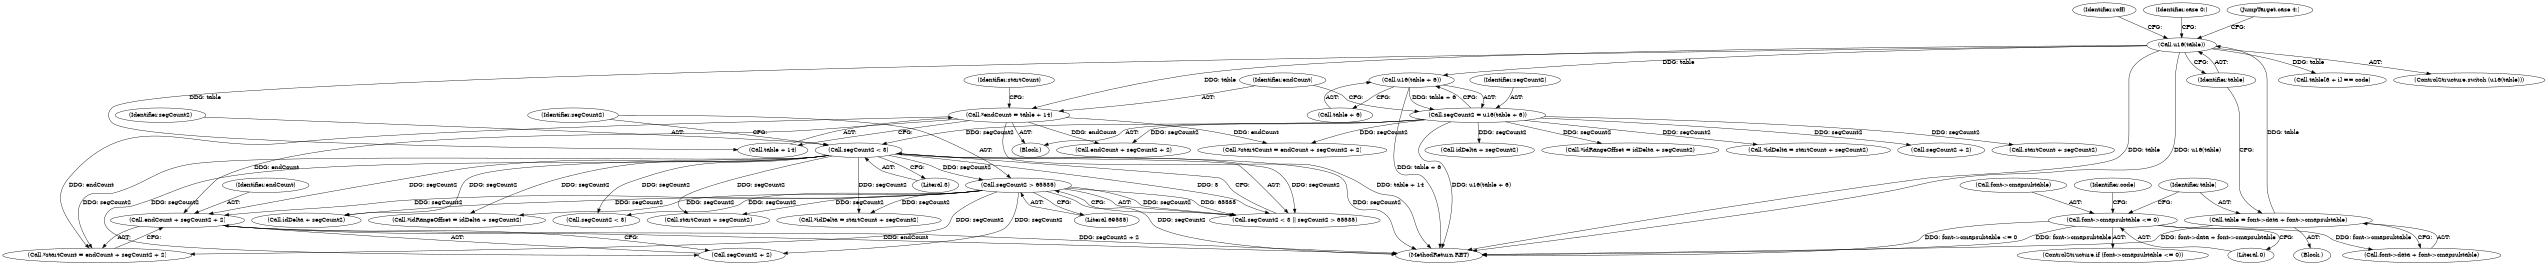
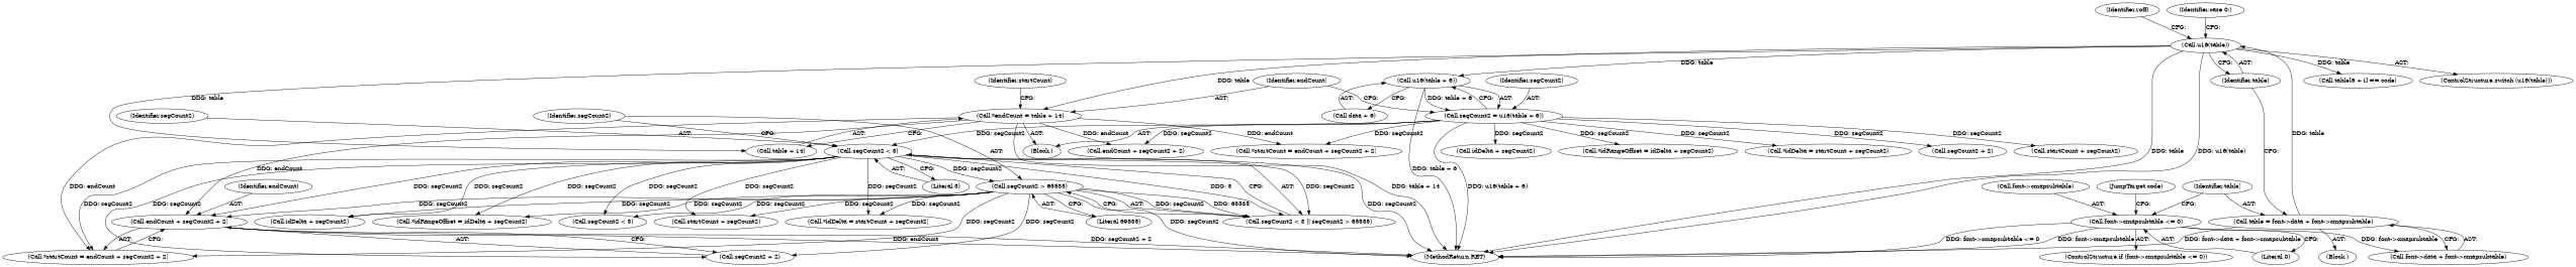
  digraph {
    n1 [label="(Call,endCount + segCount2 + 2)"]
    n2 [label="(Call,segCount2 + 2)"]
    n3 [label="(Call,*startCount = endCount + segCount2 + 2)"]
    n4 [label="(MethodReturn,RET)"]
    n5 [label="(Call,*endCount = table + 14)"]
    n6 [label="(Call,table + 14)"]
    n7 [label="(Call,*startCount = endCount + segCount2 + 2)"]
    n8 [label="(Block,)"]
    n9 [label="(Call,endCount + segCount2 + 2)"]
    n10 [label="(Call,u16(table))"]
    n11 [label="(Call,u16(table + 6))"]
    n12 [label="(Identifier,table)"]
    n13 [label="(Call,table[6 + i] == code)"]
    n14 [label="(ControlStructure,switch (u16(table)))"]
-   n15 [label="(Call,table + 6)"]
+   n15 [label="(Call,data + 6)"]
    n16 [label="(Call,segCount2 = u16(table + 6))"]
    n17 [label="(Call,table = font->data + font->cmapsubtable)"]
    n18 [label="(Block,)"]
    n19 [label="(Call,font->data + font->cmapsubtable)"]
    n20 [label="(Call,font->cmapsubtable <= 0)"]
    n21 [label="(ControlStructure,if (font->cmapsubtable <= 0))"]
    n22 [label="(Literal,0)"]
    n23 [label="(Call,segCount2 < 3)"]
    n24 [label="(Call,segCount2 > 65535)"]
    n25 [label="(Call,segCount2 < 3)"]
    n26 [label="(Call,*idRangeOffset = idDelta + segCount2)"]
    n27 [label="(Literal,3)"]
    n28 [label="(Call,startCount + segCount2)"]
    n29 [label="(Call,segCount2 < 3 || segCount2 > 65535)"]
    n30 [label="(Call,*idDelta = startCount + segCount2)"]
    n31 [label="(Call,idDelta + segCount2)"]
    n32 [label="(Literal,69535)"]
    n33 [label="(Call,*idDelta = startCount + segCount2)"]
    n34 [label="(Call,segCount2 + 2)"]
    n35 [label="(Call,startCount + segCount2)"]
    n36 [label="(Call,idDelta + segCount2)"]
    n37 [label="(Call,*idRangeOffset = idDelta + segCount2)"]
    n38 [label="(Identifier,startCount)"]
    n39 [label="(Identifier,roff)"]
    n40 [label="(Identifier,case 0:)"]
-   n41 [label="(JumpTarget,case 4:)"]
    n42 [label="(Identifier,table)"]
    n43 [label="(Identifier,segCount2)"]
    n44 [label="(Identifier,endCount)"]
-   n45 [label="(Identifier,code)"]
+   n45 [label="(JumpTarget,code)"]
    n46 [label="(Identifier,endCount)"]
    n47 [label="(Identifier,segCount2)"]
    n48 [label="(Identifier,segCount2)"]
    n49 [label="(Call,font->cmapsubtable)"]
    n1 -> n2 [label="CFG: "]
    n1 -> n3 [label="AST: "]
    n1 -> n4 [label="DDG: endCount"]
    n1 -> n4 [label="DDG: segCount2 + 2"]
    n2 -> n1 [label="AST: "]
    n3 -> n1 [label="CFG: "]
    n5 -> n1 [label="DDG: endCount"]
    n5 -> n3 [label="DDG: endCount"]
    n5 -> n4 [label="DDG: table + 14"]
    n5 -> n6 [label="CFG: "]
    n5 -> n7 [label="DDG: endCount"]
    n5 -> n8 [label="AST: "]
    n5 -> n9 [label="DDG: endCount"]
    n6 -> n5 [label="AST: "]
    n10 -> n4 [label="DDG: table"]
    n10 -> n4 [label="DDG: u16(table)"]
    n10 -> n5 [label="DDG: table"]
    n10 -> n6 [label="DDG: table"]
    n10 -> n11 [label="DDG: table"]
    n10 -> n12 [label="CFG: "]
    n10 -> n13 [label="DDG: table"]
    n10 -> n14 [label="AST: "]
    n11 -> n4 [label="DDG: table + 6"]
    n11 -> n15 [label="CFG: "]
    n11 -> n16 [label="AST: "]
    n11 -> n16 [label="DDG: table + 6"]
    n12 -> n10 [label="AST: "]
    n12 -> n17 [label="CFG: "]
    n15 -> n11 [label="AST: "]
    n16 -> n4 [label="DDG: u16(table + 6)"]
    n16 -> n7 [label="DDG: segCount2"]
    n16 -> n8 [label="AST: "]
    n16 -> n9 [label="DDG: segCount2"]
    n16 -> n11 [label="CFG: "]
    n16 -> n23 [label="DDG: segCount2"]
    n16 -> n33 [label="DDG: segCount2"]
    n16 -> n34 [label="DDG: segCount2"]
    n16 -> n35 [label="DDG: segCount2"]
    n16 -> n36 [label="DDG: segCount2"]
    n16 -> n37 [label="DDG: segCount2"]
    n17 -> n4 [label="DDG: font->data + font->cmapsubtable"]
    n17 -> n10 [label="DDG: table"]
    n17 -> n18 [label="AST: "]
    n17 -> n19 [label="CFG: "]
    n19 -> n17 [label="AST: "]
    n20 -> n4 [label="DDG: font->cmapsubtable"]
    n20 -> n4 [label="DDG: font->cmapsubtable <= 0"]
    n20 -> n19 [label="DDG: font->cmapsubtable"]
    n20 -> n21 [label="AST: "]
    n20 -> n22 [label="CFG: "]
    n22 -> n20 [label="AST: "]
    n23 -> n1 [label="DDG: segCount2"]
    n23 -> n2 [label="DDG: segCount2"]
    n23 -> n3 [label="DDG: segCount2"]
    n23 -> n4 [label="DDG: segCount2"]
    n23 -> n24 [label="DDG: segCount2"]
    n23 -> n25 [label="DDG: segCount2"]
    n23 -> n26 [label="DDG: segCount2"]
    n23 -> n27 [label="CFG: "]
    n23 -> n28 [label="DDG: segCount2"]
    n23 -> n29 [label="AST: "]
    n23 -> n29 [label="DDG: segCount2"]
    n23 -> n29 [label="DDG: 3"]
    n23 -> n30 [label="DDG: segCount2"]
    n23 -> n31 [label="DDG: segCount2"]
    n24 -> n1 [label="DDG: segCount2"]
    n24 -> n2 [label="DDG: segCount2"]
    n24 -> n3 [label="DDG: segCount2"]
    n24 -> n4 [label="DDG: segCount2"]
    n24 -> n25 [label="DDG: segCount2"]
    n24 -> n26 [label="DDG: segCount2"]
    n24 -> n28 [label="DDG: segCount2"]
    n24 -> n29 [label="AST: "]
    n24 -> n29 [label="DDG: segCount2"]
    n24 -> n29 [label="DDG: 65535"]
    n24 -> n30 [label="DDG: segCount2"]
    n24 -> n31 [label="DDG: segCount2"]
    n24 -> n32 [label="CFG: "]
    n27 -> n23 [label="AST: "]
    n29 -> n23 [label="CFG: "]
    n29 -> n24 [label="CFG: "]
    n32 -> n24 [label="AST: "]
    n38 -> n5 [label="CFG: "]
    n39 -> n10 [label="CFG: "]
    n40 -> n10 [label="CFG: "]
-   n41 -> n10 [label="CFG: "]
    n42 -> n17 [label="AST: "]
    n42 -> n20 [label="CFG: "]
    n43 -> n23 [label="AST: "]
    n44 -> n5 [label="AST: "]
    n44 -> n16 [label="CFG: "]
    n45 -> n20 [label="CFG: "]
    n46 -> n1 [label="AST: "]
    n47 -> n23 [label="CFG: "]
    n47 -> n24 [label="AST: "]
    n48 -> n16 [label="AST: "]
    n49 -> n20 [label="AST: "]
  }
